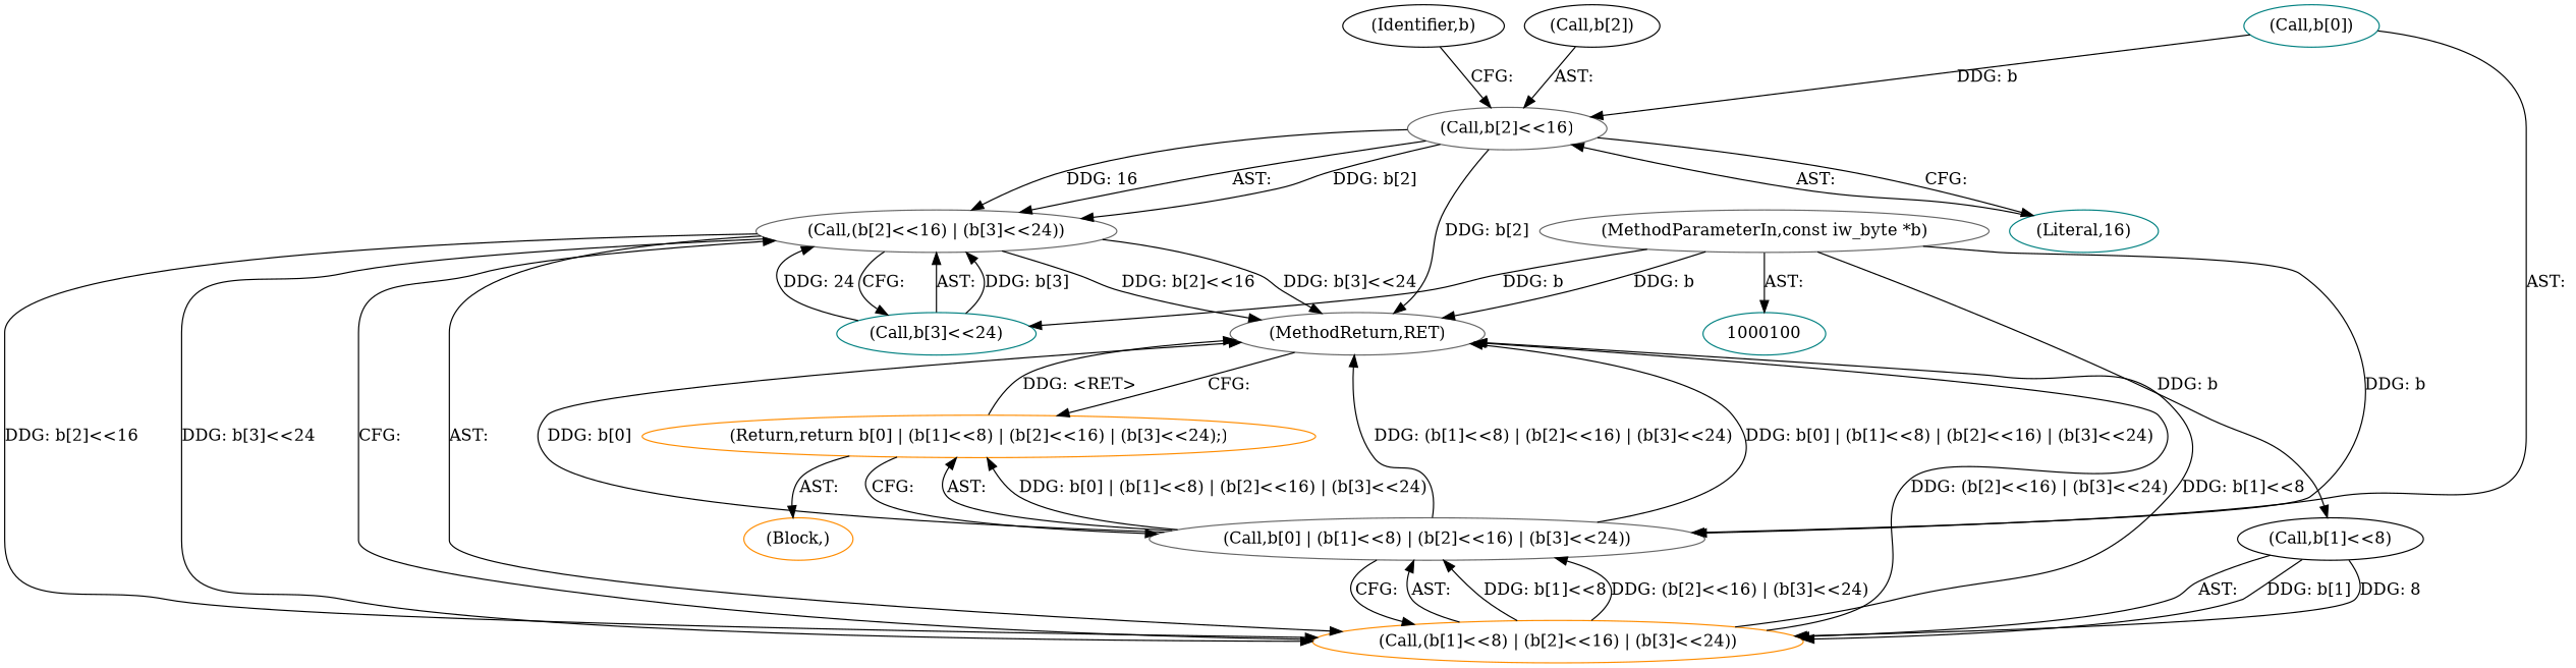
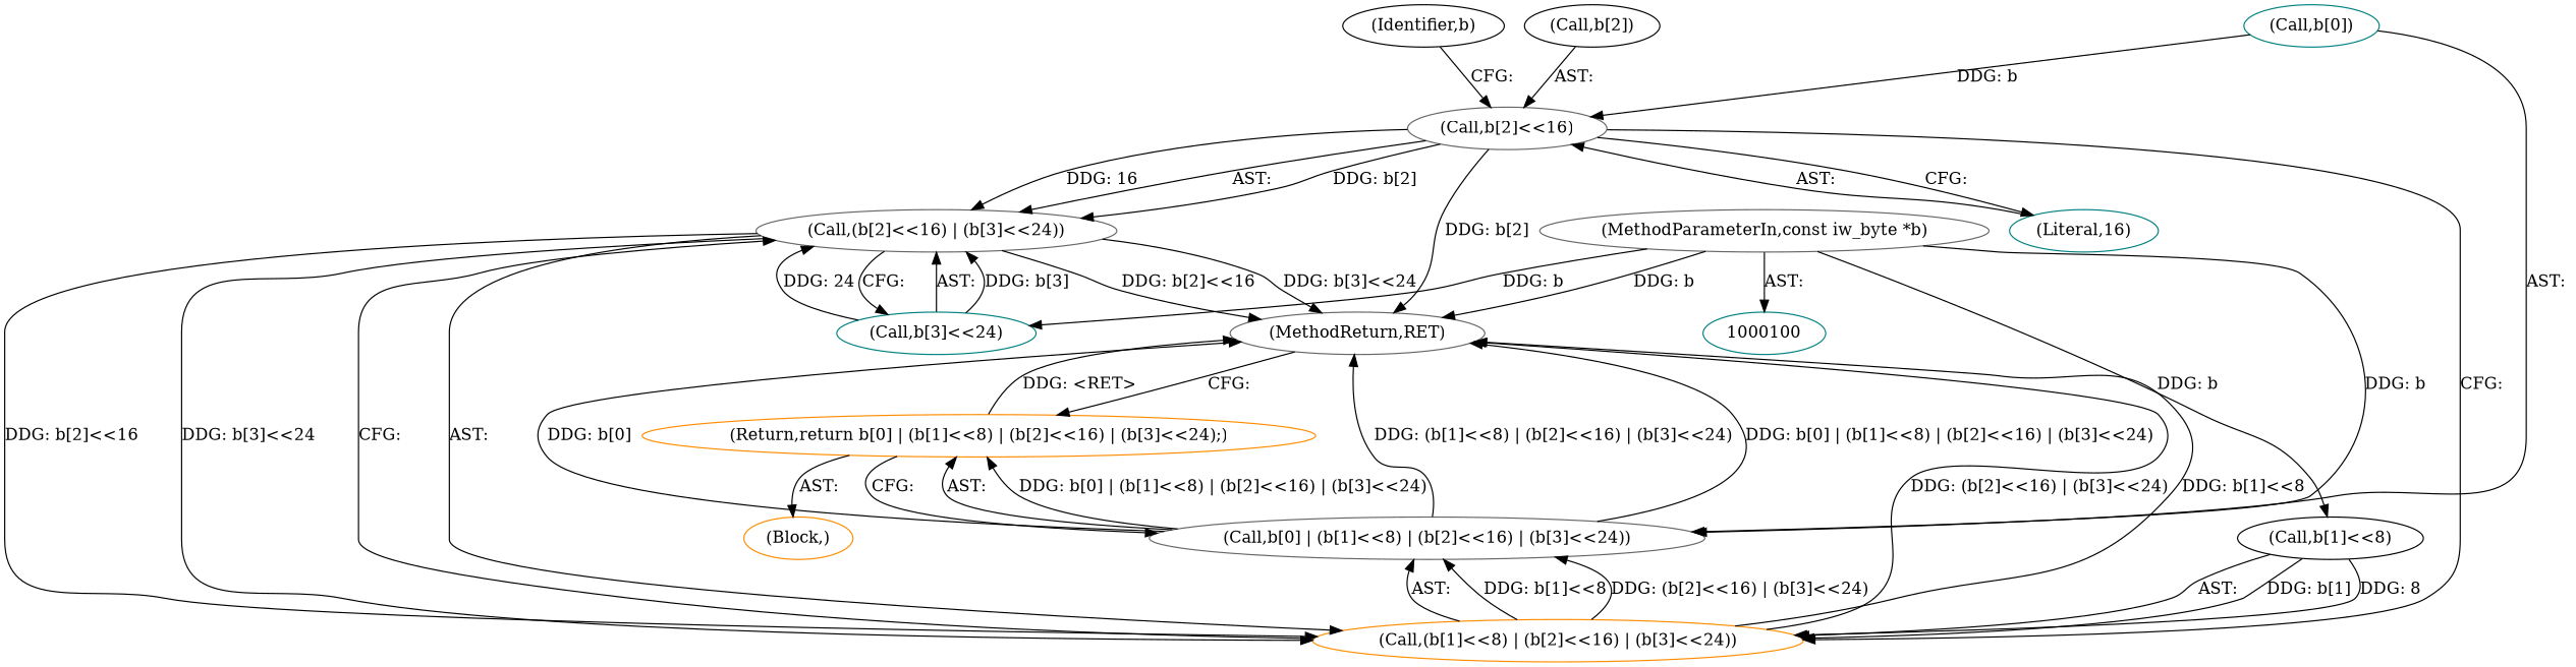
  digraph {
    node [color=gray40]
    n1 [label="(Call,b[2]<<16)"]
    n2 [label="(Call,(b[2]<<16) | (b[3]<<24))"]
    n3 [label="(MethodReturn,RET)"]
    n4 [color=teal label="(Literal,16)"]
    n5 [color=teal label="(Call,b[3]<<24)"]
    n6 [color=darkorange label="(Call,(b[1]<<8) | (b[2]<<16) | (b[3]<<24))"]
    n7 [color=darkorange label="(Return,return b[0] | (b[1]<<8) | (b[2]<<16) | (b[3]<<24);)"]
    n8 [label="(MethodParameterIn,const iw_byte *b)"]
    n9 [label="(Call,b[0] | (b[1]<<8) | (b[2]<<16) | (b[3]<<24))"]
    n10 [color=black label="(Call,b[1]<<8)"]
    1000100 [color=teal]
    n12 [color=darkorange label="(Block,)"]
    n13 [color=black label="(Identifier,b)"]
    n14 [color=teal label="(Call,b[0])"]
    n15 [color=black label="(Call,b[2])"]
    n1 -> n2 [label="AST: "]
    n1 -> n2 [label="DDG: b[2]"]
    n1 -> n2 [label="DDG: 16"]
    n1 -> n3 [label="DDG: b[2]"]
    n1 -> n4 [label="CFG: "]
    n2 -> n3 [label="DDG: b[2]<<16"]
    n2 -> n3 [label="DDG: b[3]<<24"]
    n2 -> n5 [label="CFG: "]
    n2 -> n6 [label="AST: "]
    n2 -> n6 [label="DDG: b[2]<<16"]
    n2 -> n6 [label="DDG: b[3]<<24"]
    n3 -> n7 [label="CFG: "]
    n4 -> n1 [label="AST: "]
    n5 -> n2 [label="AST: "]
    n5 -> n2 [label="DDG: b[3]"]
    n5 -> n2 [label="DDG: 24"]
    n6 -> n2 [label="CFG: "]
    n6 -> n3 [label="DDG: (b[2]<<16) | (b[3]<<24)"]
    n6 -> n3 [label="DDG: b[1]<<8"]
    n6 -> n9 [label="AST: "]
    n6 -> n9 [label="DDG: b[1]<<8"]
    n6 -> n9 [label="DDG: (b[2]<<16) | (b[3]<<24)"]
    n7 -> n3 [label="DDG: <RET>"]
    n7 -> n9 [label="CFG: "]
    n7 -> n12 [label="AST: "]
    n8 -> n3 [label="DDG: b"]
    n8 -> n5 [label="DDG: b"]
    n8 -> n9 [label="DDG: b"]
    n8 -> n10 [label="DDG: b"]
    n8 -> 1000100 [label="AST: "]
    n9 -> n3 [label="DDG: (b[1]<<8) | (b[2]<<16) | (b[3]<<24)"]
    n9 -> n3 [label="DDG: b[0] | (b[1]<<8) | (b[2]<<16) | (b[3]<<24)"]
    n9 -> n3 [label="DDG: b[0]"]
-   n9 -> n6 [label="CFG: "]
+   n1 -> n6 [label="CFG: "]
    n9 -> n7 [label="AST: "]
    n9 -> n7 [label="DDG: b[0] | (b[1]<<8) | (b[2]<<16) | (b[3]<<24)"]
    n10 -> n6 [label="AST: "]
    n10 -> n6 [label="DDG: b[1]"]
    n10 -> n6 [label="DDG: 8"]
    n13 -> n1 [label="CFG: "]
    n14 -> n1 [label="DDG: b"]
    n14 -> n9 [label="AST: "]
    n15 -> n1 [label="AST: "]
  }
